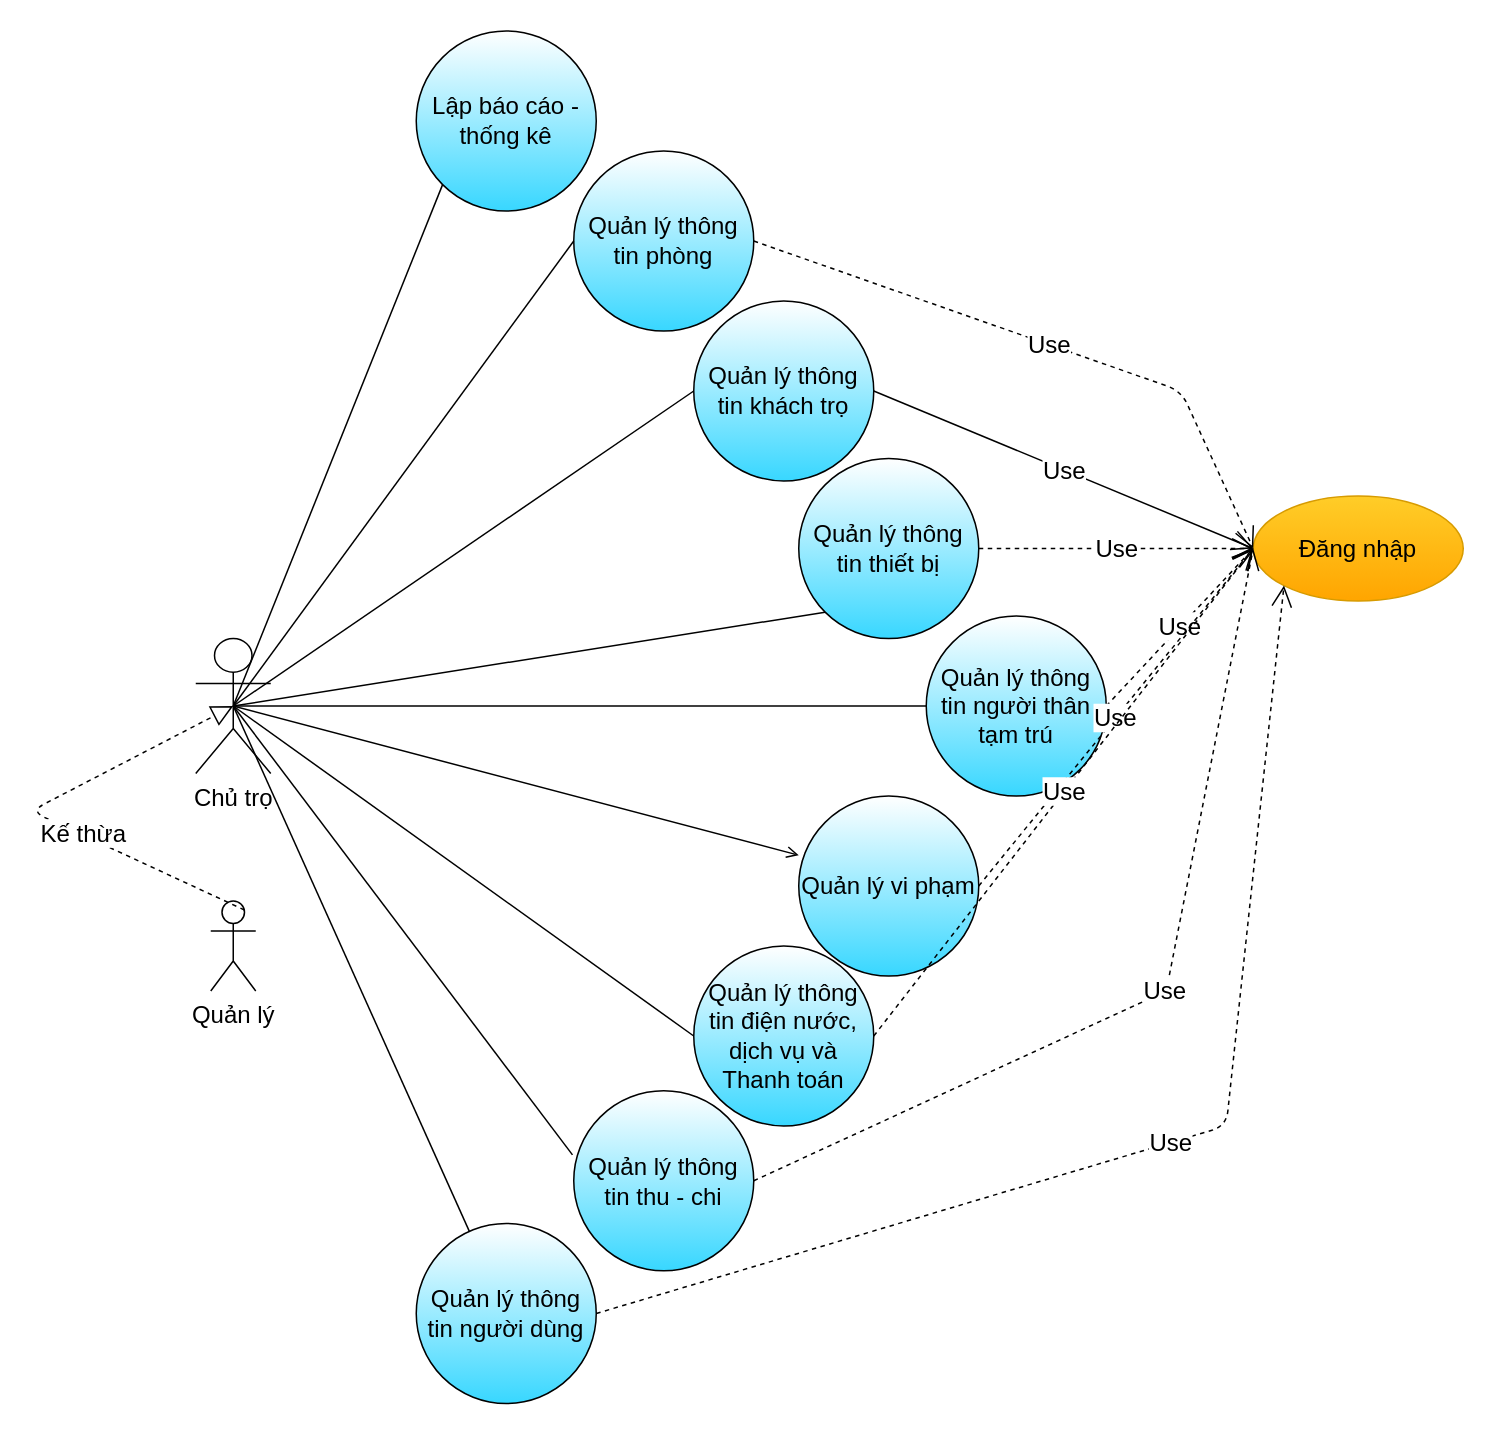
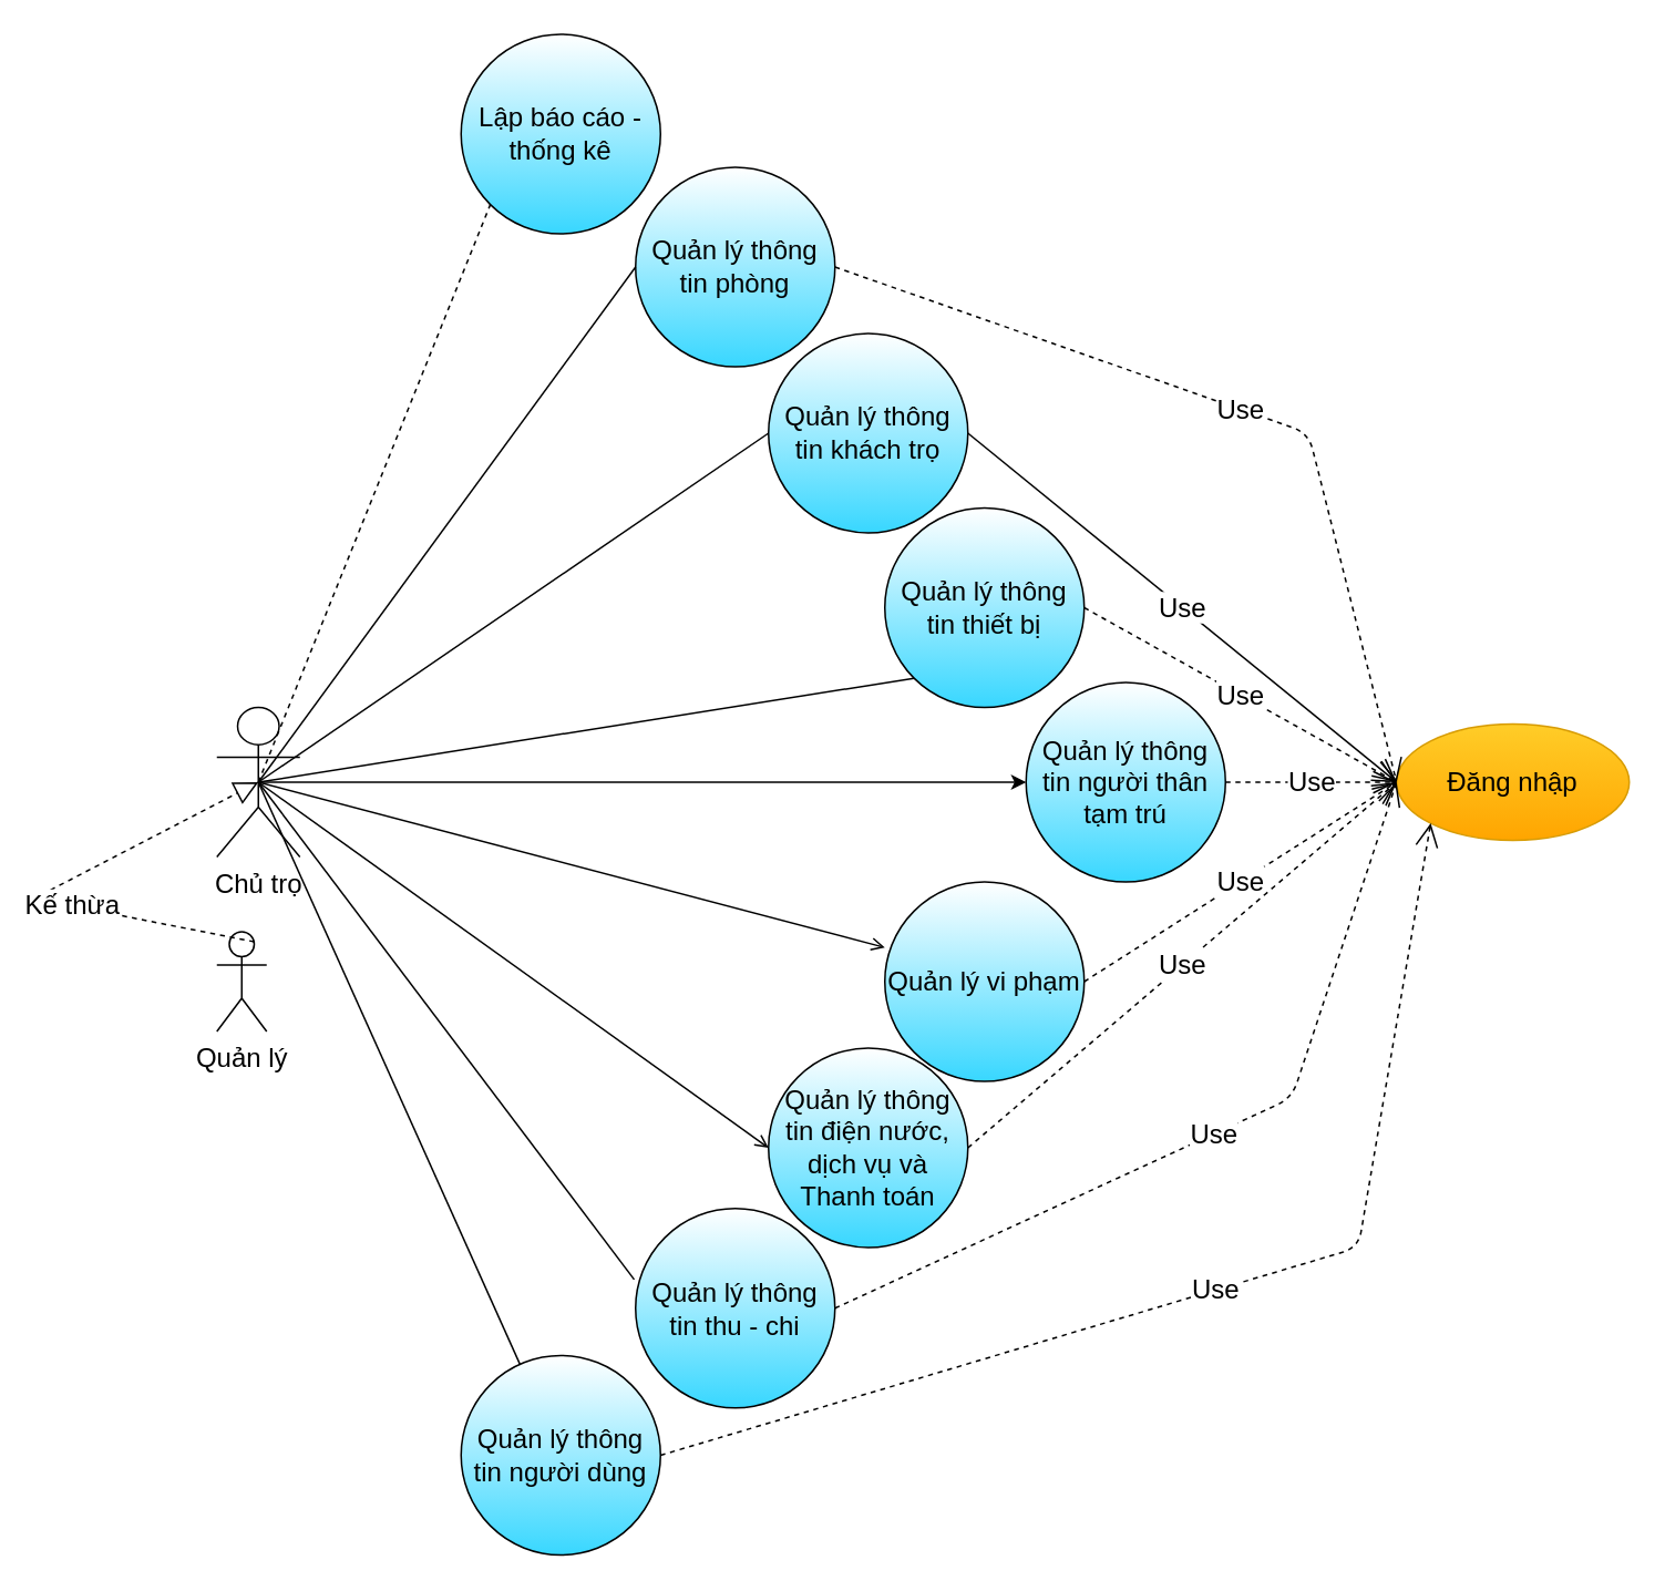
  <mxCell id="0" />
  <mxCell id="1" parent="0" />
  <mxCell id="2" value="Chủ trọ" style="shape=umlActor;verticalLabelPosition=bottom;labelBackgroundColor=#ffffff;verticalAlign=top;html=1;fontSize=16;" vertex="1" parent="1"><mxGeometry x="130" y="425" width="50" height="90" as="geometry" /></mxCell>
- <mxCell id="3" value="Quản lý" style="shape=umlActor;verticalLabelPosition=bottom;labelBackgroundColor=#ffffff;verticalAlign=top;html=1;fontSize=16;" vertex="1" parent="1"><mxGeometry x="140" y="600" width="30" height="60" as="geometry" /></mxCell>
- <mxCell id="4" value="Đăng nhập" style="ellipse;whiteSpace=wrap;html=1;fillColor=#ffcd28;strokeColor=#d79b00;gradientColor=#ffa500;fontSize=16;" vertex="1" parent="1"><mxGeometry x="835" y="330" width="140" height="70" as="geometry" /></mxCell>
+ <mxCell id="3" value="Quản lý" style="shape=umlActor;verticalLabelPosition=bottom;labelBackgroundColor=#ffffff;verticalAlign=top;html=1;fontSize=16;" vertex="1" parent="1"><mxGeometry x="130" y="560" width="30" height="60" as="geometry" /></mxCell>
+ <mxCell id="4" value="Đăng nhập" style="ellipse;whiteSpace=wrap;html=1;fillColor=#ffcd28;strokeColor=#d79b00;gradientColor=#ffa500;fontSize=16;" vertex="1" parent="1"><mxGeometry x="840" y="435" width="140" height="70" as="geometry" /></mxCell>
  <mxCell id="5" value="Quản lý thông tin phòng" style="ellipse;whiteSpace=wrap;html=1;gradientColor=#38D7FF;fontSize=16;" vertex="1" parent="1"><mxGeometry x="382" y="100" width="120" height="120" as="geometry" /></mxCell>
  <mxCell id="6" value="Quản lý thông tin khách trọ" style="ellipse;whiteSpace=wrap;html=1;gradientColor=#38D7FF;fontSize=16;" vertex="1" parent="1"><mxGeometry x="462" y="200" width="120" height="120" as="geometry" /></mxCell>
  <mxCell id="7" value="Quản lý thông tin thiết bị" style="ellipse;whiteSpace=wrap;html=1;gradientColor=#38D7FF;fontSize=16;" vertex="1" parent="1"><mxGeometry x="532" y="305" width="120" height="120" as="geometry" /></mxCell>
  <mxCell id="8" value="Quản lý thông tin người thân tạm trú" style="ellipse;whiteSpace=wrap;html=1;gradientColor=#38D7FF;fontSize=16;" vertex="1" parent="1"><mxGeometry x="617" y="410" width="120" height="120" as="geometry" /></mxCell>
  <mxCell id="9" value="Quản lý vi phạm" style="ellipse;whiteSpace=wrap;html=1;gradientColor=#38D7FF;fontSize=16;" vertex="1" parent="1"><mxGeometry x="532" y="530" width="120" height="120" as="geometry" /></mxCell>
  <mxCell id="10" value="Quản lý thông tin điện nước, dịch vụ và Thanh toán" style="ellipse;whiteSpace=wrap;html=1;gradientColor=#38D7FF;fontSize=16;" vertex="1" parent="1"><mxGeometry x="462" y="630" width="120" height="120" as="geometry" /></mxCell>
  <mxCell id="11" value="Lập báo cáo - thống kê" style="ellipse;whiteSpace=wrap;html=1;gradientColor=#38D7FF;fontSize=16;" vertex="1" parent="1"><mxGeometry x="277" y="20" width="120" height="120" as="geometry" /></mxCell>
  <mxCell id="12" value="Quản lý thông tin người dùng" style="ellipse;whiteSpace=wrap;html=1;gradientColor=#38D7FF;fontSize=16;" vertex="1" parent="1"><mxGeometry x="277" y="815" width="120" height="120" as="geometry" /></mxCell>
  <mxCell id="13" value="Quản lý thông tin thu - chi" style="ellipse;whiteSpace=wrap;html=1;gradientColor=#38D7FF;fontSize=16;" vertex="1" parent="1"><mxGeometry x="382" y="726.5" width="120" height="120" as="geometry" /></mxCell>
- <mxCell id="14" value="" style="endArrow=none;html=1;exitX=0.5;exitY=0.5;exitDx=0;exitDy=0;exitPerimeter=0;entryX=0;entryY=1;entryDx=0;entryDy=0;fontSize=16;" edge="1" parent="1" source="2" target="11"><mxGeometry width="50" height="50" relative="1" as="geometry"><mxPoint x="297" y="490" as="sourcePoint" /><mxPoint x="347" y="440" as="targetPoint" /></mxGeometry></mxCell>
+ <mxCell id="14" value="" style="endArrow=none;html=1;exitX=0.5;exitY=0.5;exitDx=0;exitDy=0;exitPerimeter=0;entryX=0;entryY=1;entryDx=0;entryDy=0;fontSize=16;dashed=1;" edge="1" parent="1" source="2" target="11"><mxGeometry width="50" height="50" relative="1" as="geometry"><mxPoint x="297" y="490" as="sourcePoint" /><mxPoint x="347" y="440" as="targetPoint" /></mxGeometry></mxCell>
  <mxCell id="15" value="" style="endArrow=none;html=1;entryX=0;entryY=0.5;entryDx=0;entryDy=0;exitX=0.5;exitY=0.5;exitDx=0;exitDy=0;exitPerimeter=0;fontSize=16;" edge="1" parent="1" source="2" target="5"><mxGeometry width="50" height="50" relative="1" as="geometry"><mxPoint x="347" y="500" as="sourcePoint" /><mxPoint x="397" y="450" as="targetPoint" /></mxGeometry></mxCell>
  <mxCell id="16" value="" style="endArrow=none;html=1;entryX=0;entryY=0.5;entryDx=0;entryDy=0;exitX=0.5;exitY=0.5;exitDx=0;exitDy=0;exitPerimeter=0;fontSize=16;" edge="1" parent="1" source="2" target="6"><mxGeometry width="50" height="50" relative="1" as="geometry"><mxPoint x="327" y="610" as="sourcePoint" /><mxPoint x="377" y="560" as="targetPoint" /></mxGeometry></mxCell>
  <mxCell id="17" value="" style="endArrow=none;html=1;entryX=0;entryY=1;entryDx=0;entryDy=0;exitX=0.5;exitY=0.5;exitDx=0;exitDy=0;exitPerimeter=0;fontSize=16;" edge="1" parent="1" source="2" target="7"><mxGeometry width="50" height="50" relative="1" as="geometry"><mxPoint x="397" y="640" as="sourcePoint" /><mxPoint x="447" y="590" as="targetPoint" /></mxGeometry></mxCell>
- <mxCell id="18" value="" style="endArrow=none;html=1;entryX=0;entryY=0.5;entryDx=0;entryDy=0;exitX=0.5;exitY=0.5;exitDx=0;exitDy=0;exitPerimeter=0;fontSize=16;" edge="1" parent="1" source="2" target="8"><mxGeometry width="50" height="50" relative="1" as="geometry"><mxPoint x="417" y="650" as="sourcePoint" /><mxPoint x="467" y="600" as="targetPoint" /></mxGeometry></mxCell>
+ <mxCell id="18" value="" style="endArrow=classic;html=1;entryX=0;entryY=0.5;entryDx=0;entryDy=0;exitX=0.5;exitY=0.5;exitDx=0;exitDy=0;exitPerimeter=0;fontSize=16;" edge="1" parent="1" source="2" target="8"><mxGeometry width="50" height="50" relative="1" as="geometry"><mxPoint x="417" y="650" as="sourcePoint" /><mxPoint x="467" y="600" as="targetPoint" /></mxGeometry></mxCell>
  <mxCell id="19" value="" style="endArrow=open;html=1;entryX=0;entryY=0.329;entryDx=0;entryDy=0;entryPerimeter=0;exitX=0.5;exitY=0.5;exitDx=0;exitDy=0;exitPerimeter=0;fontSize=16;" edge="1" parent="1" source="2" target="9"><mxGeometry width="50" height="50" relative="1" as="geometry"><mxPoint x="427" y="690" as="sourcePoint" /><mxPoint x="477" y="640" as="targetPoint" /></mxGeometry></mxCell>
- <mxCell id="20" value="" style="endArrow=none;html=1;entryX=0;entryY=0.5;entryDx=0;entryDy=0;exitX=0.5;exitY=0.5;exitDx=0;exitDy=0;exitPerimeter=0;fontSize=16;" edge="1" parent="1" source="2" target="10"><mxGeometry width="50" height="50" relative="1" as="geometry"><mxPoint x="437" y="800" as="sourcePoint" /><mxPoint x="487" y="750" as="targetPoint" /></mxGeometry></mxCell>
+ <mxCell id="20" value="" style="endArrow=open;html=1;entryX=0;entryY=0.5;entryDx=0;entryDy=0;exitX=0.5;exitY=0.5;exitDx=0;exitDy=0;exitPerimeter=0;fontSize=16;" edge="1" parent="1" source="2" target="10"><mxGeometry width="50" height="50" relative="1" as="geometry"><mxPoint x="437" y="800" as="sourcePoint" /><mxPoint x="487" y="750" as="targetPoint" /></mxGeometry></mxCell>
  <mxCell id="21" value="" style="endArrow=none;html=1;entryX=-0.007;entryY=0.356;entryDx=0;entryDy=0;entryPerimeter=0;exitX=0.5;exitY=0.5;exitDx=0;exitDy=0;exitPerimeter=0;fontSize=16;" edge="1" parent="1" source="2" target="13"><mxGeometry width="50" height="50" relative="1" as="geometry"><mxPoint x="427" y="930" as="sourcePoint" /><mxPoint x="477" y="880" as="targetPoint" /></mxGeometry></mxCell>
  <mxCell id="22" value="" style="endArrow=none;html=1;entryX=0.5;entryY=0.5;entryDx=0;entryDy=0;entryPerimeter=0;fontSize=16;" edge="1" parent="1" source="12" target="2"><mxGeometry width="50" height="50" relative="1" as="geometry"><mxPoint x="307" y="1000" as="sourcePoint" /><mxPoint x="177" y="530" as="targetPoint" /></mxGeometry></mxCell>
  <mxCell id="23" value="Use" style="endArrow=open;endSize=12;dashed=1;html=1;fontSize=16;entryX=0;entryY=0.5;entryDx=0;entryDy=0;exitX=1;exitY=0.5;exitDx=0;exitDy=0;" edge="1" parent="1" source="8" target="4"><mxGeometry width="160" relative="1" as="geometry"><mxPoint x="747" y="434" as="sourcePoint" /><mxPoint x="907" y="434" as="targetPoint" /></mxGeometry></mxCell>
  <mxCell id="24" value="Use" style="endArrow=open;endSize=12;dashed=1;html=1;fontSize=16;entryX=0;entryY=0.5;entryDx=0;entryDy=0;exitX=1;exitY=0.5;exitDx=0;exitDy=0;" edge="1" parent="1" source="9" target="4"><mxGeometry width="160" relative="1" as="geometry"><mxPoint x="747" y="480" as="sourcePoint" /><mxPoint x="917" y="480" as="targetPoint" /></mxGeometry></mxCell>
  <mxCell id="25" value="Use" style="endArrow=open;endSize=12;dashed=1;html=1;fontSize=16;entryX=0;entryY=0.5;entryDx=0;entryDy=0;exitX=1;exitY=0.5;exitDx=0;exitDy=0;" edge="1" parent="1" source="7" target="4"><mxGeometry width="160" relative="1" as="geometry"><mxPoint x="662" y="600" as="sourcePoint" /><mxPoint x="917" y="480" as="targetPoint" /></mxGeometry></mxCell>
  <mxCell id="26" value="Use" style="endArrow=open;endSize=12;dashed=0;html=1;fontSize=16;entryX=0;entryY=0.5;entryDx=0;entryDy=0;exitX=1;exitY=0.5;exitDx=0;exitDy=0;" edge="1" parent="1" source="6" target="4"><mxGeometry width="160" relative="1" as="geometry"><mxPoint x="662" y="375" as="sourcePoint" /><mxPoint x="917" y="480" as="targetPoint" /></mxGeometry></mxCell>
  <mxCell id="27" value="Use" style="endArrow=open;endSize=12;dashed=1;html=1;fontSize=16;entryX=0;entryY=0.5;entryDx=0;entryDy=0;exitX=1;exitY=0.5;exitDx=0;exitDy=0;" edge="1" parent="1" source="10" target="4"><mxGeometry width="160" relative="1" as="geometry"><mxPoint x="662" y="600" as="sourcePoint" /><mxPoint x="917" y="480" as="targetPoint" /></mxGeometry></mxCell>
  <mxCell id="28" value="Use" style="endArrow=open;endSize=12;dashed=1;html=1;fontSize=16;entryX=0;entryY=0.5;entryDx=0;entryDy=0;exitX=1;exitY=0.5;exitDx=0;exitDy=0;" edge="1" parent="1" source="13" target="4"><mxGeometry width="160" relative="1" as="geometry"><mxPoint x="592" y="700" as="sourcePoint" /><mxPoint x="917" y="480" as="targetPoint" /><Array as="points"><mxPoint x="777" y="660" /></Array></mxGeometry></mxCell>
  <mxCell id="29" value="Use" style="endArrow=open;endSize=12;dashed=1;html=1;fontSize=16;exitX=1;exitY=0.5;exitDx=0;exitDy=0;entryX=0;entryY=0.5;entryDx=0;entryDy=0;" edge="1" parent="1" source="5" target="4"><mxGeometry width="160" relative="1" as="geometry"><mxPoint x="512" y="796.5" as="sourcePoint" /><mxPoint x="897" y="420" as="targetPoint" /><Array as="points"><mxPoint x="787" y="260" /></Array></mxGeometry></mxCell>
  <mxCell id="30" value="Use" style="endArrow=open;endSize=12;dashed=1;html=1;fontSize=16;exitX=1;exitY=0.5;exitDx=0;exitDy=0;entryX=0;entryY=1;entryDx=0;entryDy=0;" edge="1" parent="1" source="12" target="4"><mxGeometry width="160" relative="1" as="geometry"><mxPoint x="677" y="845.5" as="sourcePoint" /><mxPoint x="917" y="420" as="targetPoint" /><Array as="points"><mxPoint x="817" y="750" /></Array></mxGeometry></mxCell>
  <mxCell id="31" value="" style="endArrow=block;dashed=1;endFill=0;endSize=12;html=1;fontSize=16;entryX=0.5;entryY=0.5;entryDx=0;entryDy=0;entryPerimeter=0;exitX=0.75;exitY=0.1;exitDx=0;exitDy=0;exitPerimeter=0;" edge="1" parent="1" source="3" target="2"><mxGeometry width="160" relative="1" as="geometry"><mxPoint x="40" y="610" as="sourcePoint" /><mxPoint x="200" y="610" as="targetPoint" /><Array as="points"><mxPoint x="20" y="540" /></Array></mxGeometry></mxCell>
  <mxCell id="32" value="Kế thừa" style="text;html=1;resizable=0;points=[];align=center;verticalAlign=middle;labelBackgroundColor=#ffffff;fontSize=16;" vertex="1" connectable="0" parent="31"><mxGeometry x="-0.222" y="-1" relative="1" as="geometry"><mxPoint as="offset" /></mxGeometry></mxCell>
